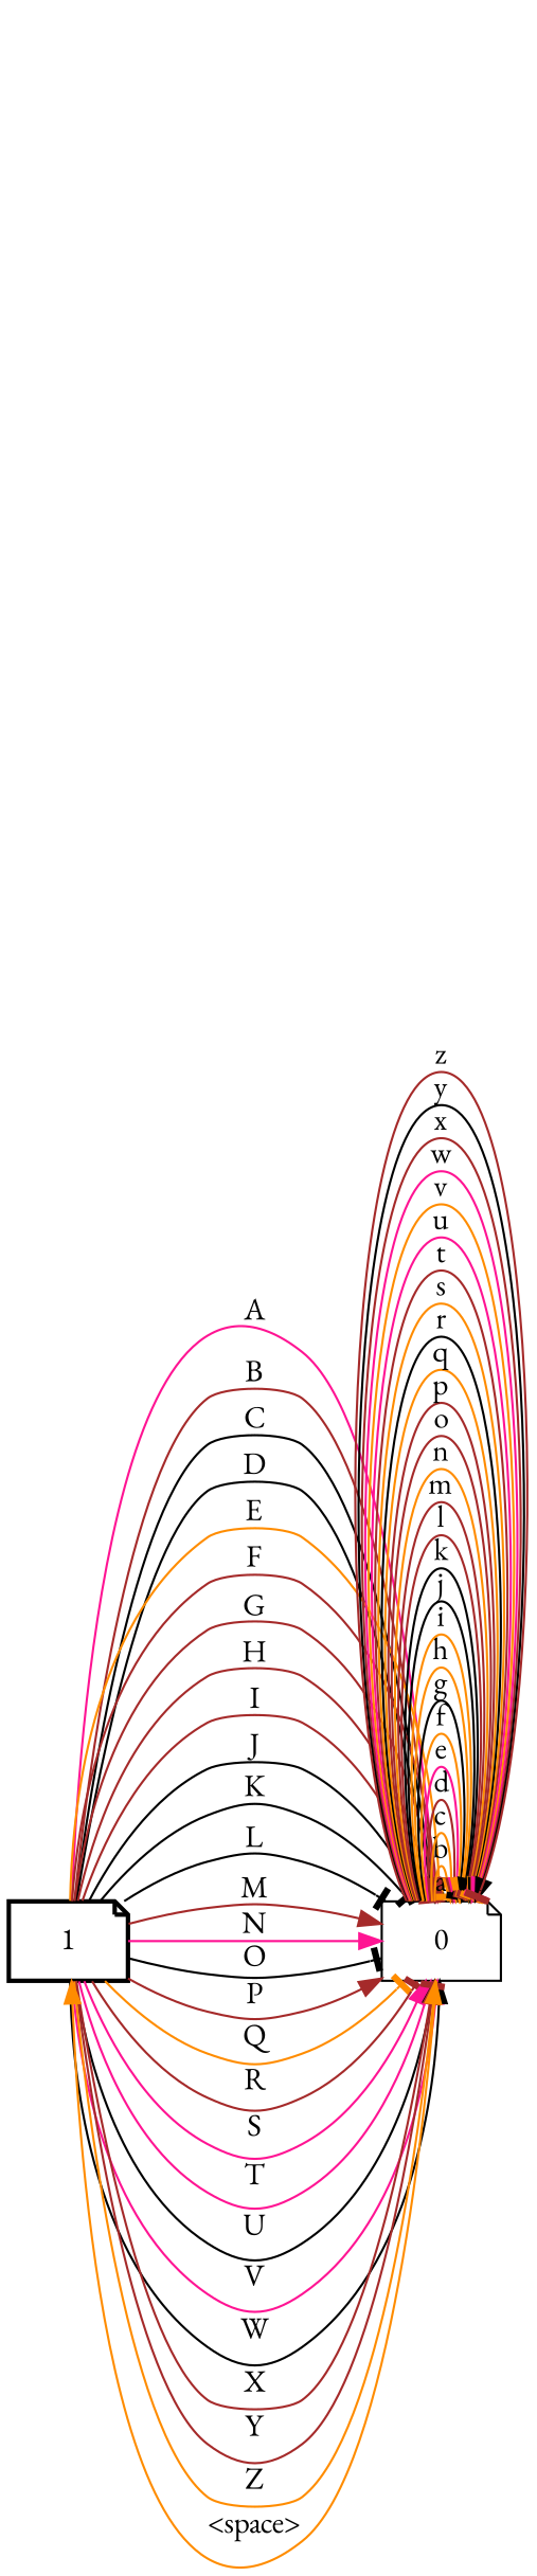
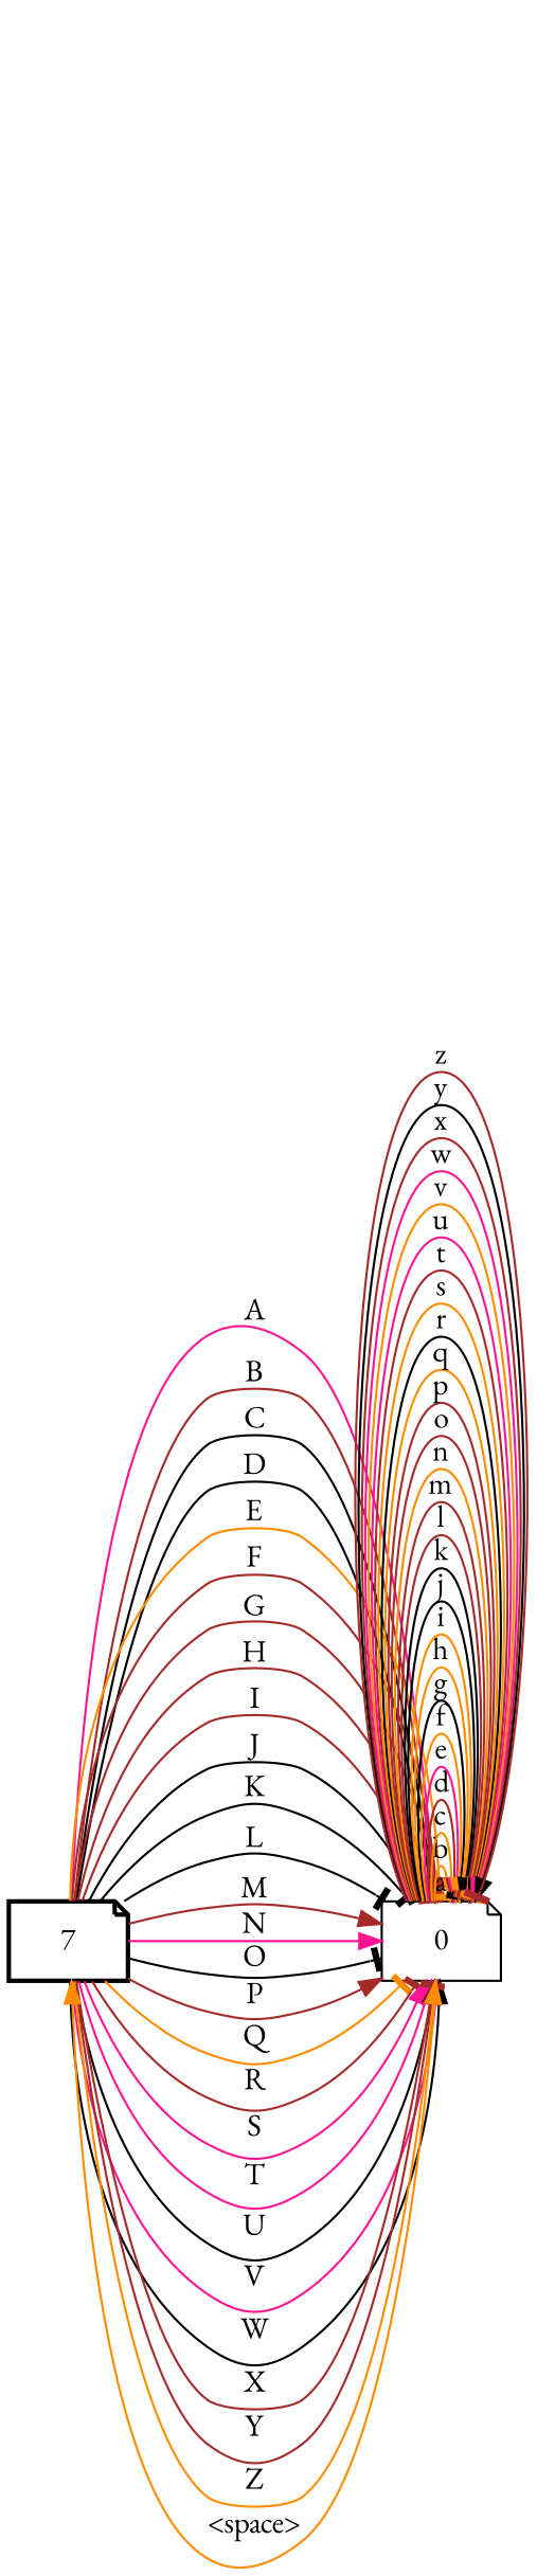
  digraph {
    nodesep=0.01
    rankdir=LR
    ranksep=1
    fontname="EB Garamond"
    node [fontsize=14 shape=note fontname="EB Garamond"]
    edge [fontsize=14 color=brown arrowhead=normal fontname="EB Garamond"]
-   n1 [label=1 style=bold]
+   n1 [label=7 style=bold]
    n2 [label=0 style=solid]
    n1 -> n2 [label=A color=deeppink]
    n1 -> n2 [label=B]
    n1 -> n2 [label=C color=black]
    n1 -> n2 [label=D color=black arrowhead=tee]
    n1 -> n2 [label=E color=darkorange]
    n1 -> n2 [label=F]
    n1 -> n2 [label=G]
    n1 -> n2 [label=H arrowhead=tee]
    n1 -> n2 [label=I]
    n1 -> n2 [label=J color=black arrowhead=tee]
    n1 -> n2 [label=K color=black arrowhead=tee]
    n1 -> n2 [label=L color=black arrowhead=tee]
    n1 -> n2 [label=M]
    n1 -> n2 [label=N color=deeppink]
    n1 -> n2 [label=O color=black arrowhead=tee]
    n1 -> n2 [label=P]
    n1 -> n2 [label=Q color=darkorange arrowhead=tee]
    n1 -> n2 [label=R arrowhead=tee]
    n1 -> n2 [label=S color=deeppink]
    n1 -> n2 [label=T color=deeppink]
    n1 -> n2 [label=U color=black]
    n1 -> n2 [label=V color=deeppink]
    n1 -> n2 [label=W color=black]
    n1 -> n2 [label=X arrowhead=tee]
    n1 -> n2 [label=Y]
    n1 -> n2 [label=Z color=darkorange]
    n2 -> n1 [label="<space>" color=darkorange]
    n2 -> n2 [label=a]
    n2 -> n2 [label=b color=darkorange arrowhead=tee]
    n2 -> n2 [label=c color=darkorange]
    n2 -> n2 [label=d]
    n2 -> n2 [label=e color=deeppink]
    n2 -> n2 [label=f color=darkorange]
    n2 -> n2 [label=g color=black arrowhead=tee]
    n2 -> n2 [label=h color=darkorange]
    n2 -> n2 [label=i color=darkorange]
    n2 -> n2 [label=j color=black]
    n2 -> n2 [label=k color=black arrowhead=tee]
    n2 -> n2 [label=l arrowhead=tee]
    n2 -> n2 [label=m arrowhead=tee]
    n2 -> n2 [label=n color=darkorange arrowhead=tee]
    n2 -> n2 [label=o arrowhead=tee]
    n2 -> n2 [label=p arrowhead=tee]
    n2 -> n2 [label=q color=darkorange]
    n2 -> n2 [label=r color=black]
    n2 -> n2 [label=s color=darkorange arrowhead=tee]
    n2 -> n2 [label=t]
    n2 -> n2 [label=u color=deeppink]
    n2 -> n2 [label=v color=darkorange arrowhead=tee]
    n2 -> n2 [label=w color=deeppink arrowhead=tee]
    n2 -> n2 [label=x arrowhead=tee]
    n2 -> n2 [label=y color=black]
    n2 -> n2 [label=z arrowhead=tee]
  }
